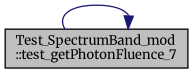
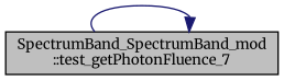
  digraph {
    rankdir=LR
    fontname=Merriweather
-   n1 [color=black fillcolor=grey75 fontcolor=black fontname=Merriweather fontsize=10 height=0.2 label="Test_SpectrumBand_mod\l::test_getPhotonFluence_7" shape=record style=filled width=0.4]
+   n1 [color=black fillcolor=grey75 fontcolor=black fontname=Merriweather fontsize=10 height=0.2 label="SpectrumBand_SpectrumBand_mod\l::test_getPhotonFluence_7" shape=record style=filled width=0.4]
    n1 -> n1 [color=midnightblue fontname=Merriweather fontsize=10 labelfontname=Helvetica labelfontsize=10 style=solid]
  }
